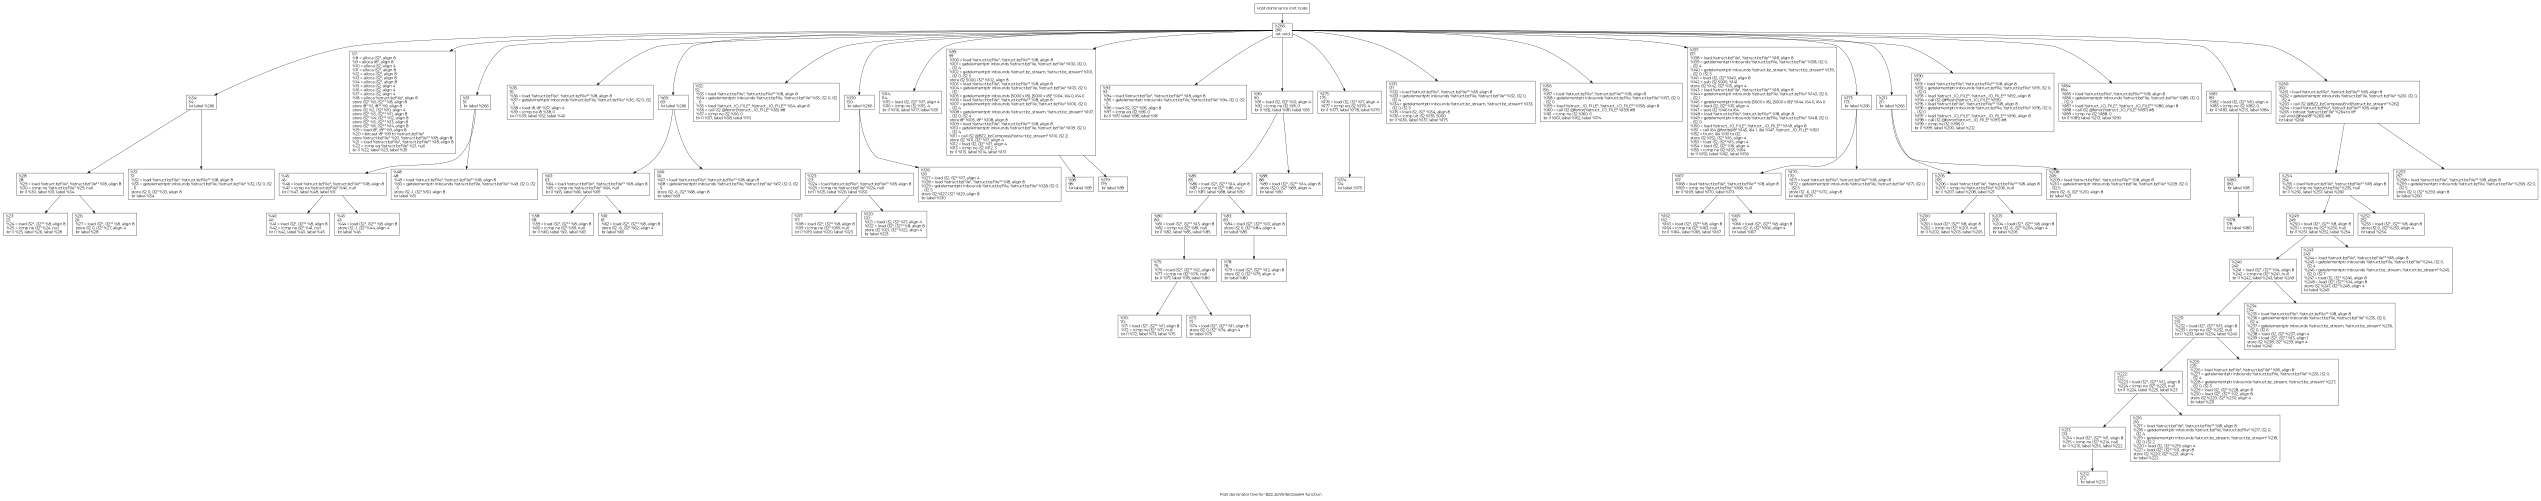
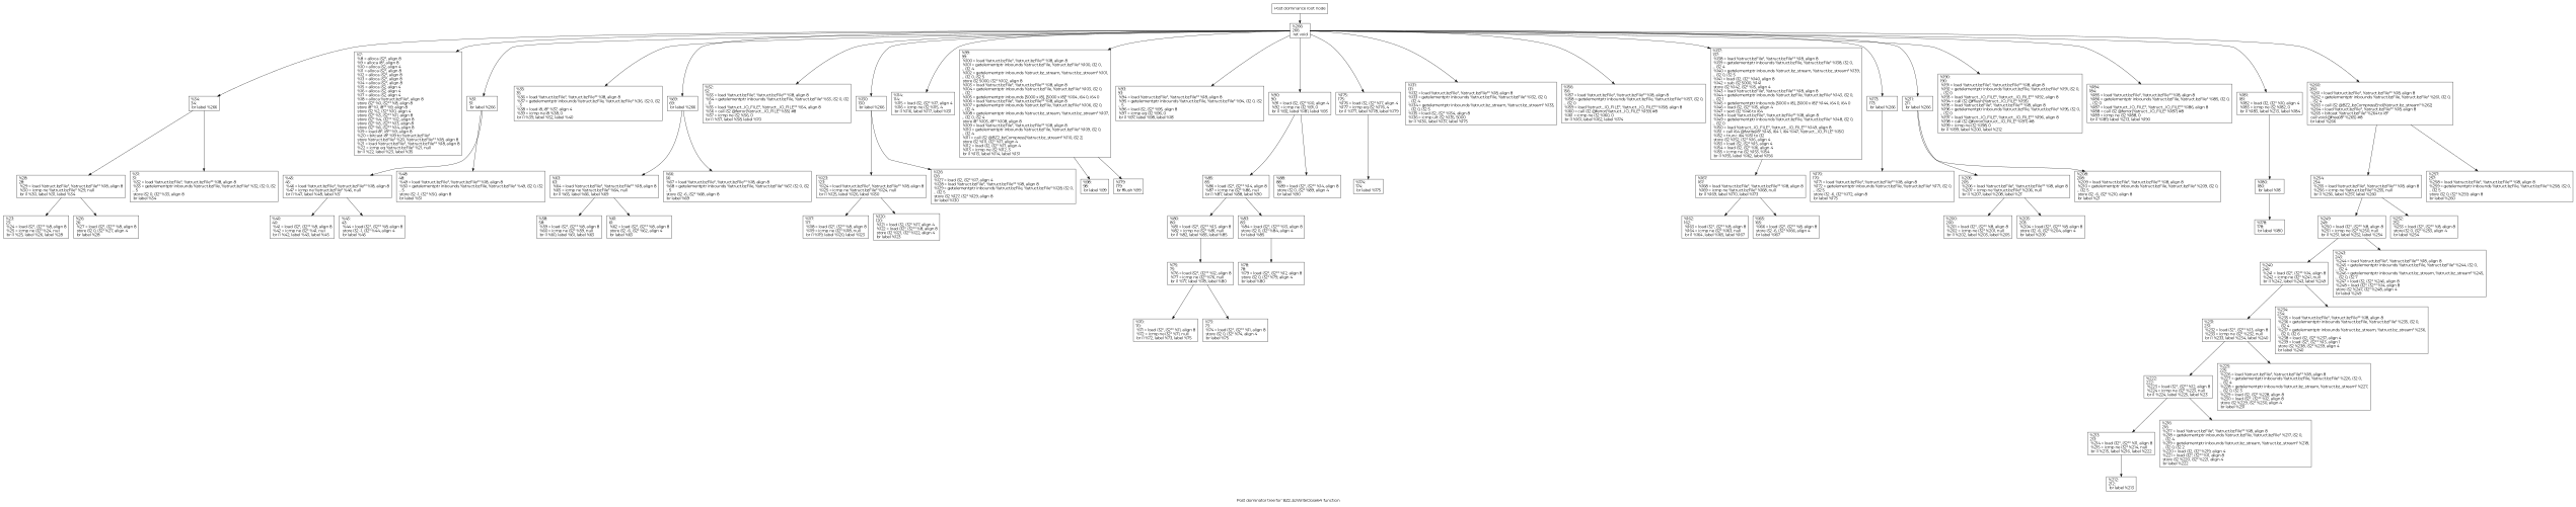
  digraph {
    fontname=Montserrat
    label="Post dominator tree for 'BZ2_bzWriteClose64' function"
    node [fontname=Montserrat shape=record]
    edge [fontname=Montserrat]
    n1 [label="{Post dominance root node}"]
    n2 [label="{%266:\l266:                                              \l  ret void\l}"]
    n3 [label="{%34:\l34:                                               \l  br label %266\l}"]
    n4 [label="{%7:\l  %8 = alloca i32*, align 8\l  %9 = alloca i8*, align 8\l  %10 = alloca i32, align 4\l  %11 = alloca i32*, align 8\l  %12 = alloca i32*, align 8\l  %13 = alloca i32*, align 8\l  %14 = alloca i32*, align 8\l  %15 = alloca i32, align 4\l  %16 = alloca i32, align 4\l  %17 = alloca i32, align 4\l  %18 = alloca %struct.bzFile*, align 8\l  store i32* %0, i32** %8, align 8\l  store i8* %1, i8** %9, align 8\l  store i32 %2, i32* %10, align 4\l  store i32* %3, i32** %11, align 8\l  store i32* %4, i32** %12, align 8\l  store i32* %5, i32** %13, align 8\l  store i32* %6, i32** %14, align 8\l  %19 = load i8*, i8** %9, align 8\l  %20 = bitcast i8* %19 to %struct.bzFile*\l  store %struct.bzFile* %20, %struct.bzFile** %18, align 8\l  %21 = load %struct.bzFile*, %struct.bzFile** %18, align 8\l  %22 = icmp eq %struct.bzFile* %21, null\l  br i1 %22, label %23, label %35\l}"]
    n5 [label="{%51:\l51:                                               \l  br label %266\l}"]
    n6 [label="{%35:\l35:                                               \l  %36 = load %struct.bzFile*, %struct.bzFile** %18, align 8\l  %37 = getelementptr inbounds %struct.bzFile, %struct.bzFile* %36, i32 0, i32\l... 3\l  %38 = load i8, i8* %37, align 4\l  %39 = icmp ne i8 %38, 0\l  br i1 %39, label %52, label %40\l}"]
    n7 [label="{%69:\l69:                                               \l  br label %266\l}"]
    n8 [label="{%52:\l52:                                               \l  %53 = load %struct.bzFile*, %struct.bzFile** %18, align 8\l  %54 = getelementptr inbounds %struct.bzFile, %struct.bzFile* %53, i32 0, i32\l... 0\l  %55 = load %struct._IO_FILE*, %struct._IO_FILE** %54, align 8\l  %56 = call i32 @ferror(%struct._IO_FILE* %55) #8\l  %57 = icmp ne i32 %56, 0\l  br i1 %57, label %58, label %70\l}"]
    n9 [label="{%130:\l130:                                              \l  br label %266\l}"]
    n10 [label="{%114:\l114:                                              \l  %115 = load i32, i32* %17, align 4\l  %116 = icmp ne i32 %115, 4\l  br i1 %116, label %117, label %131\l}"]
    n11 [label="{%99:\l99:                                               \l  %100 = load %struct.bzFile*, %struct.bzFile** %18, align 8\l  %101 = getelementptr inbounds %struct.bzFile, %struct.bzFile* %100, i32 0,\l... i32 4\l  %102 = getelementptr inbounds %struct.bz_stream, %struct.bz_stream* %101,\l... i32 0, i32 5\l  store i32 5000, i32* %102, align 8\l  %103 = load %struct.bzFile*, %struct.bzFile** %18, align 8\l  %104 = getelementptr inbounds %struct.bzFile, %struct.bzFile* %103, i32 0,\l... i32 1\l  %105 = getelementptr inbounds [5000 x i8], [5000 x i8]* %104, i64 0, i64 0\l  %106 = load %struct.bzFile*, %struct.bzFile** %18, align 8\l  %107 = getelementptr inbounds %struct.bzFile, %struct.bzFile* %106, i32 0,\l... i32 4\l  %108 = getelementptr inbounds %struct.bz_stream, %struct.bz_stream* %107,\l... i32 0, i32 4\l  store i8* %105, i8** %108, align 8\l  %109 = load %struct.bzFile*, %struct.bzFile** %18, align 8\l  %110 = getelementptr inbounds %struct.bzFile, %struct.bzFile* %109, i32 0,\l... i32 4\l  %111 = call i32 @BZ2_bzCompress(%struct.bz_stream* %110, i32 2)\l  store i32 %111, i32* %17, align 4\l  %112 = load i32, i32* %17, align 4\l  %113 = icmp ne i32 %112, 3\l  br i1 %113, label %114, label %131\l}"]
    n12 [label="{%93:\l93:                                               \l  %94 = load %struct.bzFile*, %struct.bzFile** %18, align 8\l  %95 = getelementptr inbounds %struct.bzFile, %struct.bzFile* %94, i32 0, i32\l... 5\l  %96 = load i32, i32* %95, align 8\l  %97 = icmp eq i32 %96, 0\l  br i1 %97, label %98, label %181\l}"]
    n13 [label="{%90:\l90:                                               \l  %91 = load i32, i32* %10, align 4\l  %92 = icmp ne i32 %91, 0\l  br i1 %92, label %181, label %93\l}"]
    n14 [label="{%175:\l175:                                              \l  %176 = load i32, i32* %17, align 4\l  %177 = icmp eq i32 %176, 4\l  br i1 %177, label %178, label %179\l}"]
    n15 [label="{%131:\l131:                                              \l  %132 = load %struct.bzFile*, %struct.bzFile** %18, align 8\l  %133 = getelementptr inbounds %struct.bzFile, %struct.bzFile* %132, i32 0,\l... i32 4\l  %134 = getelementptr inbounds %struct.bz_stream, %struct.bz_stream* %133,\l... i32 0, i32 5\l  %135 = load i32, i32* %134, align 8\l  %136 = icmp ult i32 %135, 5000\l  br i1 %136, label %137, label %175\l}"]
    n16 [label="{%156:\l156:                                              \l  %157 = load %struct.bzFile*, %struct.bzFile** %18, align 8\l  %158 = getelementptr inbounds %struct.bzFile, %struct.bzFile* %157, i32 0,\l... i32 0\l  %159 = load %struct._IO_FILE*, %struct._IO_FILE** %158, align 8\l  %160 = call i32 @ferror(%struct._IO_FILE* %159) #8\l  %161 = icmp ne i32 %160, 0\l  br i1 %161, label %162, label %174\l}"]
    n17 [label="{%137:\l137:                                              \l  %138 = load %struct.bzFile*, %struct.bzFile** %18, align 8\l  %139 = getelementptr inbounds %struct.bzFile, %struct.bzFile* %138, i32 0,\l... i32 4\l  %140 = getelementptr inbounds %struct.bz_stream, %struct.bz_stream* %139,\l... i32 0, i32 5\l  %141 = load i32, i32* %140, align 8\l  %142 = sub i32 5000, %141\l  store i32 %142, i32* %15, align 4\l  %143 = load %struct.bzFile*, %struct.bzFile** %18, align 8\l  %144 = getelementptr inbounds %struct.bzFile, %struct.bzFile* %143, i32 0,\l... i32 1\l  %145 = getelementptr inbounds [5000 x i8], [5000 x i8]* %144, i64 0, i64 0\l  %146 = load i32, i32* %15, align 4\l  %147 = sext i32 %146 to i64\l  %148 = load %struct.bzFile*, %struct.bzFile** %18, align 8\l  %149 = getelementptr inbounds %struct.bzFile, %struct.bzFile* %148, i32 0,\l... i32 0\l  %150 = load %struct._IO_FILE*, %struct._IO_FILE** %149, align 8\l  %151 = call i64 @fwrite(i8* %145, i64 1, i64 %147, %struct._IO_FILE* %150)\l  %152 = trunc i64 %151 to i32\l  store i32 %152, i32* %16, align 4\l  %153 = load i32, i32* %15, align 4\l  %154 = load i32, i32* %16, align 4\l  %155 = icmp ne i32 %153, %154\l  br i1 %155, label %162, label %156\l}"]
    n18 [label="{%173:\l173:                                              \l  br label %266\l}"]
    n19 [label="{%211:\l211:                                              \l  br label %266\l}"]
    n20 [label="{%190:\l190:                                              \l  %191 = load %struct.bzFile*, %struct.bzFile** %18, align 8\l  %192 = getelementptr inbounds %struct.bzFile, %struct.bzFile* %191, i32 0,\l... i32 0\l  %193 = load %struct._IO_FILE*, %struct._IO_FILE** %192, align 8\l  %194 = call i32 @fflush(%struct._IO_FILE* %193)\l  %195 = load %struct.bzFile*, %struct.bzFile** %18, align 8\l  %196 = getelementptr inbounds %struct.bzFile, %struct.bzFile* %195, i32 0,\l... i32 0\l  %197 = load %struct._IO_FILE*, %struct._IO_FILE** %196, align 8\l  %198 = call i32 @ferror(%struct._IO_FILE* %197) #8\l  %199 = icmp ne i32 %198, 0\l  br i1 %199, label %200, label %212\l}"]
    n21 [label="{%184:\l184:                                              \l  %185 = load %struct.bzFile*, %struct.bzFile** %18, align 8\l  %186 = getelementptr inbounds %struct.bzFile, %struct.bzFile* %185, i32 0,\l... i32 0\l  %187 = load %struct._IO_FILE*, %struct._IO_FILE** %186, align 8\l  %188 = call i32 @ferror(%struct._IO_FILE* %187) #8\l  %189 = icmp ne i32 %188, 0\l  br i1 %189, label %213, label %190\l}"]
    n22 [label="{%181:\l181:                                              \l  %182 = load i32, i32* %10, align 4\l  %183 = icmp ne i32 %182, 0\l  br i1 %183, label %213, label %184\l}"]
    n23 [label="{%260:\l260:                                              \l  %261 = load %struct.bzFile*, %struct.bzFile** %18, align 8\l  %262 = getelementptr inbounds %struct.bzFile, %struct.bzFile* %261, i32 0,\l... i32 4\l  %263 = call i32 @BZ2_bzCompressEnd(%struct.bz_stream* %262)\l  %264 = load %struct.bzFile*, %struct.bzFile** %18, align 8\l  %265 = bitcast %struct.bzFile* %264 to i8*\l  call void @free(i8* %265) #8\l  br label %266\l}"]
    n24 [label="{%28:\l28:                                               \l  %29 = load %struct.bzFile*, %struct.bzFile** %18, align 8\l  %30 = icmp ne %struct.bzFile* %29, null\l  br i1 %30, label %31, label %34\l}"]
    n25 [label="{%31:\l31:                                               \l  %32 = load %struct.bzFile*, %struct.bzFile** %18, align 8\l  %33 = getelementptr inbounds %struct.bzFile, %struct.bzFile* %32, i32 0, i32\l... 5\l  store i32 0, i32* %33, align 8\l  br label %34\l}"]
    n26 [label="{%45:\l45:                                               \l  %46 = load %struct.bzFile*, %struct.bzFile** %18, align 8\l  %47 = icmp ne %struct.bzFile* %46, null\l  br i1 %47, label %48, label %51\l}"]
    n27 [label="{%48:\l48:                                               \l  %49 = load %struct.bzFile*, %struct.bzFile** %18, align 8\l  %50 = getelementptr inbounds %struct.bzFile, %struct.bzFile* %49, i32 0, i32\l... 5\l  store i32 -1, i32* %50, align 8\l  br label %51\l}"]
    n28 [label="{%63:\l63:                                               \l  %64 = load %struct.bzFile*, %struct.bzFile** %18, align 8\l  %65 = icmp ne %struct.bzFile* %64, null\l  br i1 %65, label %66, label %69\l}"]
    n29 [label="{%66:\l66:                                               \l  %67 = load %struct.bzFile*, %struct.bzFile** %18, align 8\l  %68 = getelementptr inbounds %struct.bzFile, %struct.bzFile* %67, i32 0, i32\l... 5\l  store i32 -6, i32* %68, align 8\l  br label %69\l}"]
    n30 [label="{%123:\l123:                                              \l  %124 = load %struct.bzFile*, %struct.bzFile** %18, align 8\l  %125 = icmp ne %struct.bzFile* %124, null\l  br i1 %125, label %126, label %130\l}"]
    n31 [label="{%126:\l126:                                              \l  %127 = load i32, i32* %17, align 4\l  %128 = load %struct.bzFile*, %struct.bzFile** %18, align 8\l  %129 = getelementptr inbounds %struct.bzFile, %struct.bzFile* %128, i32 0,\l... i32 5\l  store i32 %127, i32* %129, align 8\l  br label %130\l}"]
    n32 [label="{%98:\l98:                                               \l  br label %99\l}"]
-   n33 [label="{%179:\l179:                                              \l  br label %99\l}"]
+   n33 [label="{%179:\l179:                                              \l  br fflush %99\l}"]
    n34 [label="{%85:\l85:                                               \l  %86 = load i32*, i32** %14, align 8\l  %87 = icmp ne i32* %86, null\l  br i1 %87, label %88, label %90\l}"]
    n35 [label="{%88:\l88:                                               \l  %89 = load i32*, i32** %14, align 8\l  store i32 0, i32* %89, align 4\l  br label %90\l}"]
    n36 [label="{%174:\l174:                                              \l  br label %175\l}"]
    n37 [label="{%167:\l167:                                              \l  %168 = load %struct.bzFile*, %struct.bzFile** %18, align 8\l  %169 = icmp ne %struct.bzFile* %168, null\l  br i1 %169, label %170, label %173\l}"]
    n38 [label="{%170:\l170:                                              \l  %171 = load %struct.bzFile*, %struct.bzFile** %18, align 8\l  %172 = getelementptr inbounds %struct.bzFile, %struct.bzFile* %171, i32 0,\l... i32 5\l  store i32 -6, i32* %172, align 8\l  br label %173\l}"]
    n39 [label="{%205:\l205:                                              \l  %206 = load %struct.bzFile*, %struct.bzFile** %18, align 8\l  %207 = icmp ne %struct.bzFile* %206, null\l  br i1 %207, label %208, label %211\l}"]
    n40 [label="{%208:\l208:                                              \l  %209 = load %struct.bzFile*, %struct.bzFile** %18, align 8\l  %210 = getelementptr inbounds %struct.bzFile, %struct.bzFile* %209, i32 0,\l... i32 5\l  store i32 -6, i32* %210, align 8\l  br label %211\l}"]
    n41 [label="{%180:\l180:                                              \l  br label %181\l}"]
    n42 [label="{%254:\l254:                                              \l  %255 = load %struct.bzFile*, %struct.bzFile** %18, align 8\l  %256 = icmp ne %struct.bzFile* %255, null\l  br i1 %256, label %257, label %260\l}"]
    n43 [label="{%257:\l257:                                              \l  %258 = load %struct.bzFile*, %struct.bzFile** %18, align 8\l  %259 = getelementptr inbounds %struct.bzFile, %struct.bzFile* %258, i32 0,\l... i32 5\l  store i32 0, i32* %259, align 8\l  br label %260\l}"]
    n44 [label="{%23:\l23:                                               \l  %24 = load i32*, i32** %8, align 8\l  %25 = icmp ne i32* %24, null\l  br i1 %25, label %26, label %28\l}"]
    n45 [label="{%26:\l26:                                               \l  %27 = load i32*, i32** %8, align 8\l  store i32 0, i32* %27, align 4\l  br label %28\l}"]
    n46 [label="{%40:\l40:                                               \l  %41 = load i32*, i32** %8, align 8\l  %42 = icmp ne i32* %41, null\l  br i1 %42, label %43, label %45\l}"]
    n47 [label="{%43:\l43:                                               \l  %44 = load i32*, i32** %8, align 8\l  store i32 -1, i32* %44, align 4\l  br label %45\l}"]
    n48 [label="{%58:\l58:                                               \l  %59 = load i32*, i32** %8, align 8\l  %60 = icmp ne i32* %59, null\l  br i1 %60, label %61, label %63\l}"]
    n49 [label="{%61:\l61:                                               \l  %62 = load i32*, i32** %8, align 8\l  store i32 -6, i32* %62, align 4\l  br label %63\l}"]
    n50 [label="{%117:\l117:                                              \l  %118 = load i32*, i32** %8, align 8\l  %119 = icmp ne i32* %118, null\l  br i1 %119, label %120, label %123\l}"]
    n51 [label="{%120:\l120:                                              \l  %121 = load i32, i32* %17, align 4\l  %122 = load i32*, i32** %8, align 8\l  store i32 %121, i32* %122, align 4\l  br label %123\l}"]
    n52 [label="{%80:\l80:                                               \l  %81 = load i32*, i32** %13, align 8\l  %82 = icmp ne i32* %81, null\l  br i1 %82, label %83, label %85\l}"]
    n53 [label="{%83:\l83:                                               \l  %84 = load i32*, i32** %13, align 8\l  store i32 0, i32* %84, align 4\l  br label %85\l}"]
    n54 [label="{%162:\l162:                                              \l  %163 = load i32*, i32** %8, align 8\l  %164 = icmp ne i32* %163, null\l  br i1 %164, label %165, label %167\l}"]
    n55 [label="{%165:\l165:                                              \l  %166 = load i32*, i32** %8, align 8\l  store i32 -6, i32* %166, align 4\l  br label %167\l}"]
    n56 [label="{%200:\l200:                                              \l  %201 = load i32*, i32** %8, align 8\l  %202 = icmp ne i32* %201, null\l  br i1 %202, label %203, label %205\l}"]
    n57 [label="{%203:\l203:                                              \l  %204 = load i32*, i32** %8, align 8\l  store i32 -6, i32* %204, align 4\l  br label %205\l}"]
    n58 [label="{%178:\l178:                                              \l  br label %180\l}"]
    n59 [label="{%249:\l249:                                              \l  %250 = load i32*, i32** %8, align 8\l  %251 = icmp ne i32* %250, null\l  br i1 %251, label %252, label %254\l}"]
    n60 [label="{%252:\l252:                                              \l  %253 = load i32*, i32** %8, align 8\l  store i32 0, i32* %253, align 4\l  br label %254\l}"]
    n61 [label="{%75:\l75:                                               \l  %76 = load i32*, i32** %12, align 8\l  %77 = icmp ne i32* %76, null\l  br i1 %77, label %78, label %80\l}"]
    n62 [label="{%78:\l78:                                               \l  %79 = load i32*, i32** %12, align 8\l  store i32 0, i32* %79, align 4\l  br label %80\l}"]
    n63 [label="{%70:\l70:                                               \l  %71 = load i32*, i32** %11, align 8\l  %72 = icmp ne i32* %71, null\l  br i1 %72, label %73, label %75\l}"]
    n64 [label="{%73:\l73:                                               \l  %74 = load i32*, i32** %11, align 8\l  store i32 0, i32* %74, align 4\l  br label %75\l}"]
    n65 [label="{%240:\l240:                                              \l  %241 = load i32*, i32** %14, align 8\l  %242 = icmp ne i32* %241, null\l  br i1 %242, label %243, label %249\l}"]
    n66 [label="{%243:\l243:                                              \l  %244 = load %struct.bzFile*, %struct.bzFile** %18, align 8\l  %245 = getelementptr inbounds %struct.bzFile, %struct.bzFile* %244, i32 0,\l... i32 4\l  %246 = getelementptr inbounds %struct.bz_stream, %struct.bz_stream* %245,\l... i32 0, i32 7\l  %247 = load i32, i32* %246, align 8\l  %248 = load i32*, i32** %14, align 8\l  store i32 %247, i32* %248, align 4\l  br label %249\l}"]
    n67 [label="{%231:\l231:                                              \l  %232 = load i32*, i32** %13, align 8\l  %233 = icmp ne i32* %232, null\l  br i1 %233, label %234, label %240\l}"]
    n68 [label="{%234:\l234:                                              \l  %235 = load %struct.bzFile*, %struct.bzFile** %18, align 8\l  %236 = getelementptr inbounds %struct.bzFile, %struct.bzFile* %235, i32 0,\l... i32 4\l  %237 = getelementptr inbounds %struct.bz_stream, %struct.bz_stream* %236,\l... i32 0, i32 6\l  %238 = load i32, i32* %237, align 4\l  %239 = load i32*, i32** %13, align 1\l  store i32 %238, i32* %239, align 4\l  br label %240\l}"]
    n69 [label="{%222:\l222:                                              \l  %223 = load i32*, i32** %12, align 8\l  %224 = icmp ne i32* %223, null\l  br i1 %224, label %225, label %231\l}"]
    n70 [label="{%225:\l225:                                              \l  %226 = load %struct.bzFile*, %struct.bzFile** %18, align 8\l  %227 = getelementptr inbounds %struct.bzFile, %struct.bzFile* %226, i32 0,\l... i32 4\l  %228 = getelementptr inbounds %struct.bz_stream, %struct.bz_stream* %227,\l... i32 0, i32 3\l  %229 = load i32, i32* %228, align 8\l  %230 = load i32*, i32** %12, align 8\l  store i32 %229, i32* %230, align 4\l  br label %231\l}"]
    n71 [label="{%213:\l213:                                              \l  %214 = load i32*, i32** %11, align 8\l  %215 = icmp ne i32* %214, null\l  br i1 %215, label %216, label %222\l}"]
    n72 [label="{%216:\l216:                                              \l  %217 = load %struct.bzFile*, %struct.bzFile** %18, align 8\l  %218 = getelementptr inbounds %struct.bzFile, %struct.bzFile* %217, i32 0,\l... i32 4\l  %219 = getelementptr inbounds %struct.bz_stream, %struct.bz_stream* %218,\l... i32 0, i32 2\l  %220 = load i32, i32* %219, align 4\l  %221 = load i32*, i32** %11, align 8\l  store i32 %220, i32* %221, align 4\l  br label %222\l}"]
    n73 [label="{%212:\l212:                                              \l  br label %213\l}"]
    n1 -> n2
    n2 -> n3
    n2 -> n4
    n2 -> n5
    n2 -> n6
    n2 -> n7
    n2 -> n8
    n2 -> n9
    n2 -> n10
    n2 -> n11
    n2 -> n12
    n2 -> n13
    n2 -> n14
    n2 -> n15
    n2 -> n16
    n2 -> n17
    n2 -> n18
    n2 -> n19
    n2 -> n20
    n2 -> n21
    n2 -> n22
    n2 -> n23
    n3 -> n24
    n3 -> n25
    n5 -> n26
    n5 -> n27
    n7 -> n28
    n7 -> n29
    n9 -> n30
    n9 -> n31
    n11 -> n32
    n11 -> n33
    n13 -> n34
    n13 -> n35
    n14 -> n36
-   n18 -> n37
+   n17 -> n37
    n18 -> n38
    n19 -> n39
    n19 -> n40
    n22 -> n41
    n23 -> n42
    n23 -> n43
    n24 -> n44
    n24 -> n45
    n26 -> n46
    n26 -> n47
    n28 -> n48
    n28 -> n49
    n30 -> n50
    n30 -> n51
    n34 -> n52
    n34 -> n53
    n37 -> n54
    n37 -> n55
    n39 -> n56
    n39 -> n57
    n41 -> n58
    n42 -> n59
    n42 -> n60
    n52 -> n61
    n53 -> n62
    n59 -> n65
    n59 -> n66
    n61 -> n63
    n61 -> n64
    n65 -> n67
    n65 -> n68
    n67 -> n69
    n67 -> n70
    n69 -> n71
    n69 -> n72
    n71 -> n73
  }
